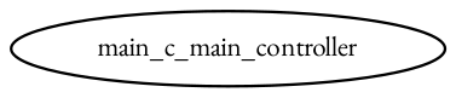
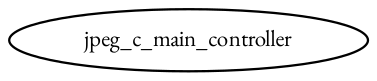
  digraph {
    rankdir=TB
    fontname="EB Garamond"
-   n1 [color=black fillcolor=white fontname="EB Garamond" fontsize=10 height=0.2 label=main_c_main_controller shape=ellipse style=filled width=0.4]
+   n1 [color=black fillcolor=white fontname="EB Garamond" fontsize=10 height=0.2 label=jpeg_c_main_controller shape=ellipse style=filled width=0.4]
  }
